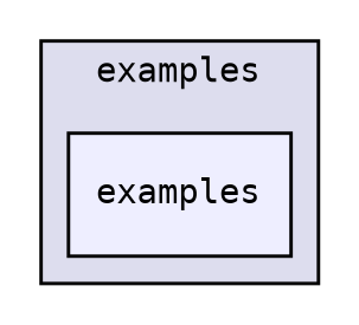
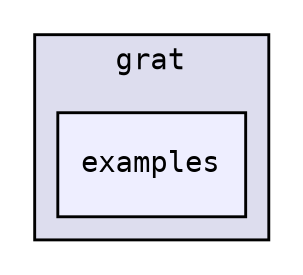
  digraph {
    compound=true
    rankdir=LR
    fontname="DejaVu Sans Mono"
    n1 [fillcolor="#eeeeff" fontname="DejaVu Sans Mono" fontsize=10 label=examples pencolor=black shape=box style=filled]
    subgraph cluster_1 {
      bgcolor="#ddddee"
      fontsize=10
-     label=examples
+     label=grat
      pencolor=black
      n1
    }
  }
